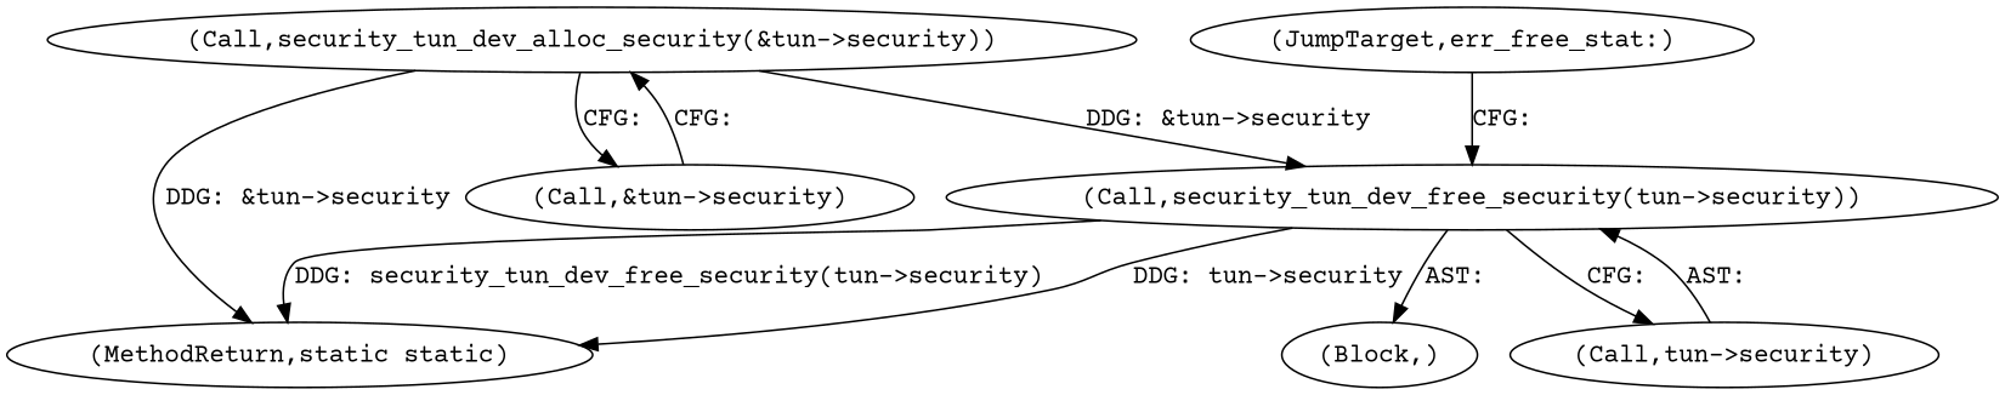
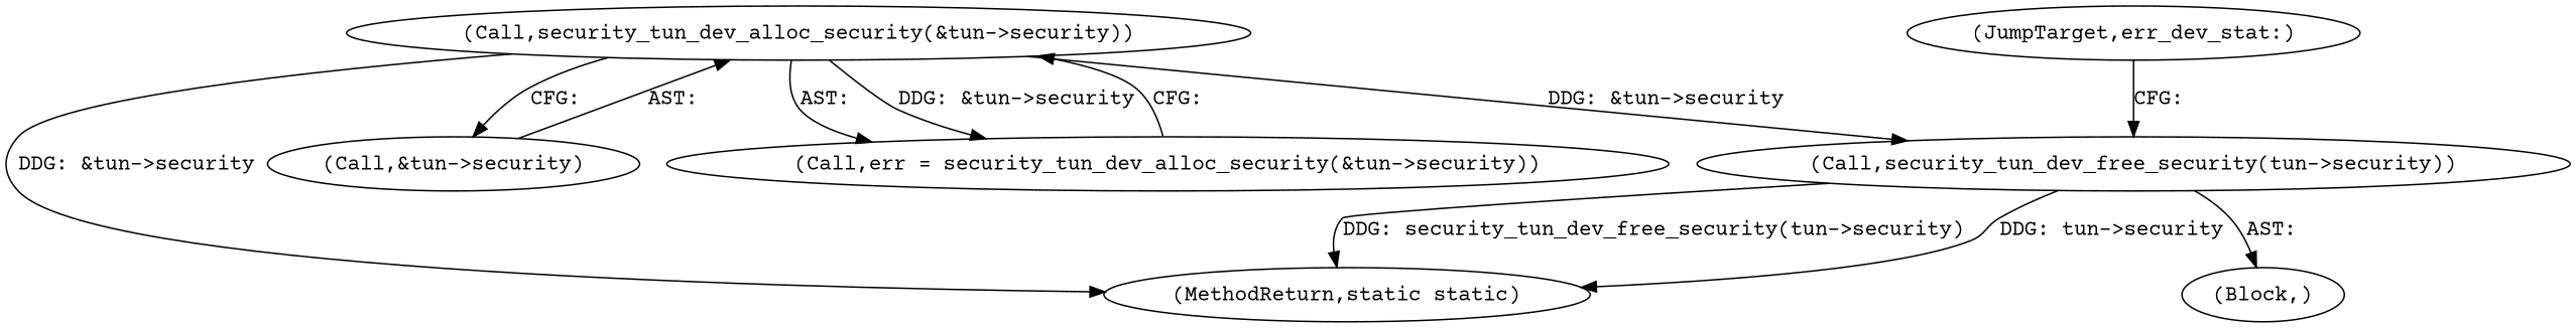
  digraph {
    fontname="Courier Prime"
    node [fontname="Courier Prime"]
    edge [fontname="Courier Prime"]
    n1 [label="(Call,security_tun_dev_free_security(tun->security))"]
    n2 [label="(MethodReturn,static static)"]
    n3 [label="(Block,)"]
-   n4 [label="(Call,tun->security)"]
    n5 [label="(Call,security_tun_dev_alloc_security(&tun->security))"]
    n6 [label="(Call,&tun->security)"]
-   n8 [label="(JumpTarget,err_free_stat:)"]
+   n7 [label="(Call,err = security_tun_dev_alloc_security(&tun->security))"]
+   n8 [label="(JumpTarget,err_dev_stat:)"]
    n1 -> n2 [label="DDG: tun->security"]
    n1 -> n2 [label="DDG: security_tun_dev_free_security(tun->security)"]
    n1 -> n3 [label="AST: "]
-   n1 -> n4 [label="CFG: "]
-   n4 -> n1 [label="AST: "]
    n5 -> n1 [label="DDG: &tun->security"]
    n5 -> n2 [label="DDG: &tun->security"]
    n5 -> n6 [label="CFG: "]
-   n6 -> n5 [label="CFG: "]
+   n5 -> n7 [label="AST: "]
+   n5 -> n7 [label="DDG: &tun->security"]
+   n6 -> n5 [label="AST: "]
+   n7 -> n5 [label="CFG: "]
    n8 -> n1 [label="CFG: "]
  }
